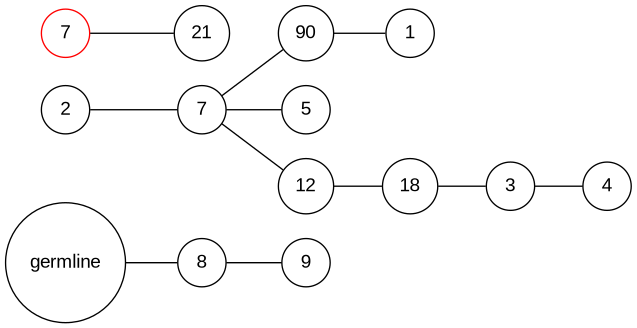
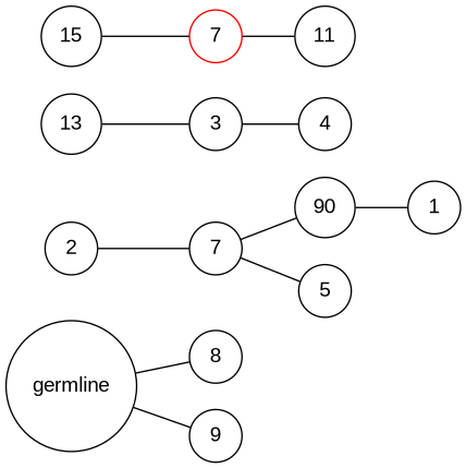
  graph {
    fontname="Liberation Sans"
    rankdir=LR
    splines=line
    node [fontname="Liberation Sans" shape=circle]
    edge [fontname="Liberation Sans"]
    n1 [label=germline]
    n2 [label=8]
    n3 [label=9]
    n4 [label=2]
    n5 [label=7]
    n6 [label=90]
    n7 [label=5]
-   n8 [label=12]
    n9 [label=1]
-   n10 [label=18]
+   n10 [label=13]
+   n11 [label=15]
    n12 [color=red label=7]
-   n13 [label=21]
+   n13 [label=11]
    n14 [label=3]
    n15 [label=4]
    n1 -- n2
-   n2 -- n3
+   n1 -- n3
    n4 -- n5
    n5 -- n6
    n5 -- n7
-   n5 -- n8
    n6 -- n9
-   n8 -- n10
    n10 -- n14
+   n11 -- n12
    n12 -- n13
    n14 -- n15
  }
